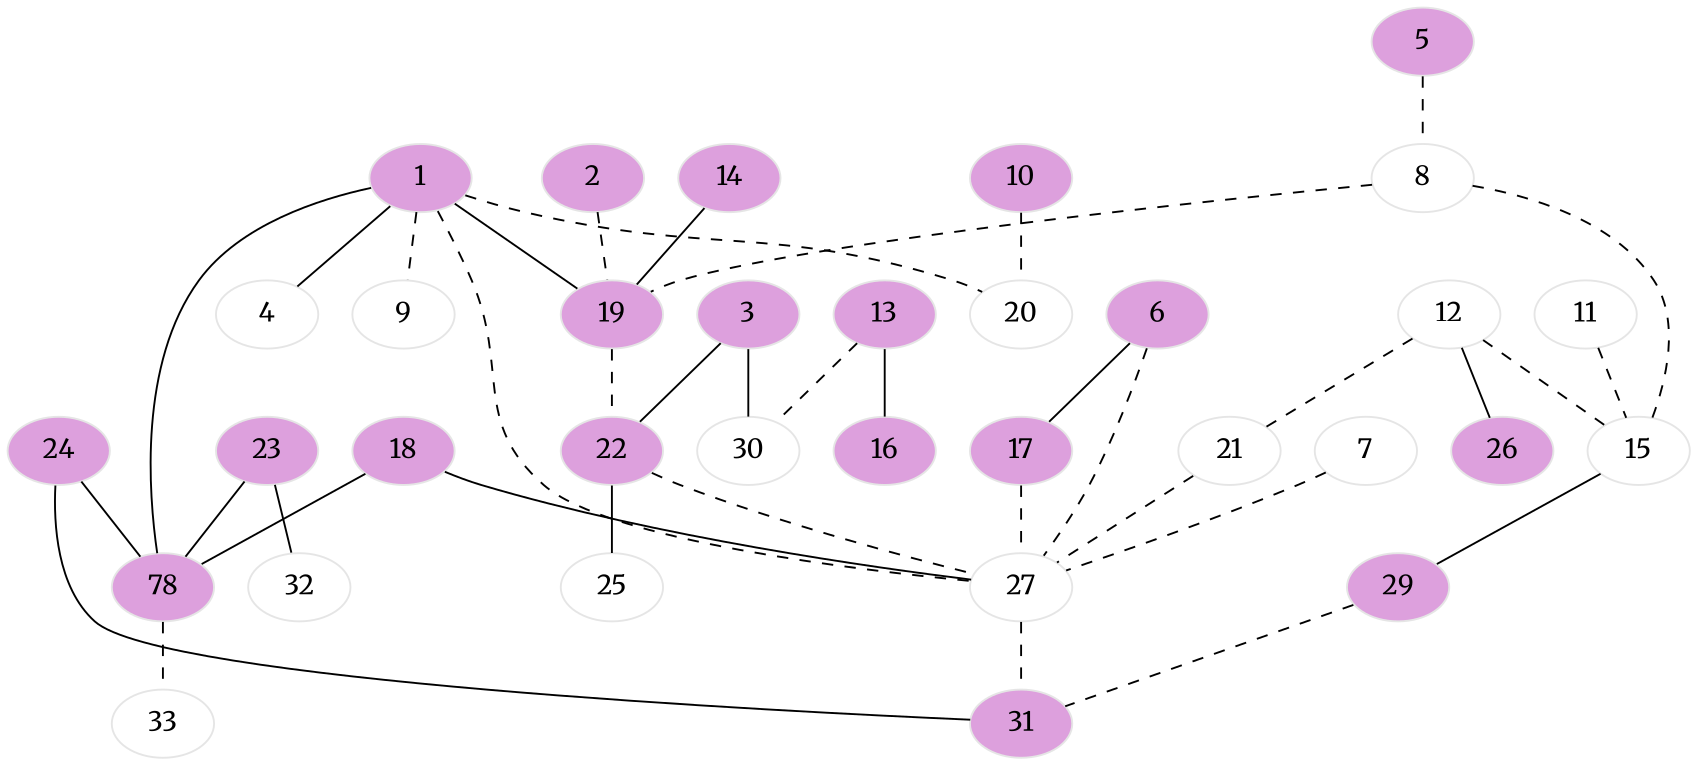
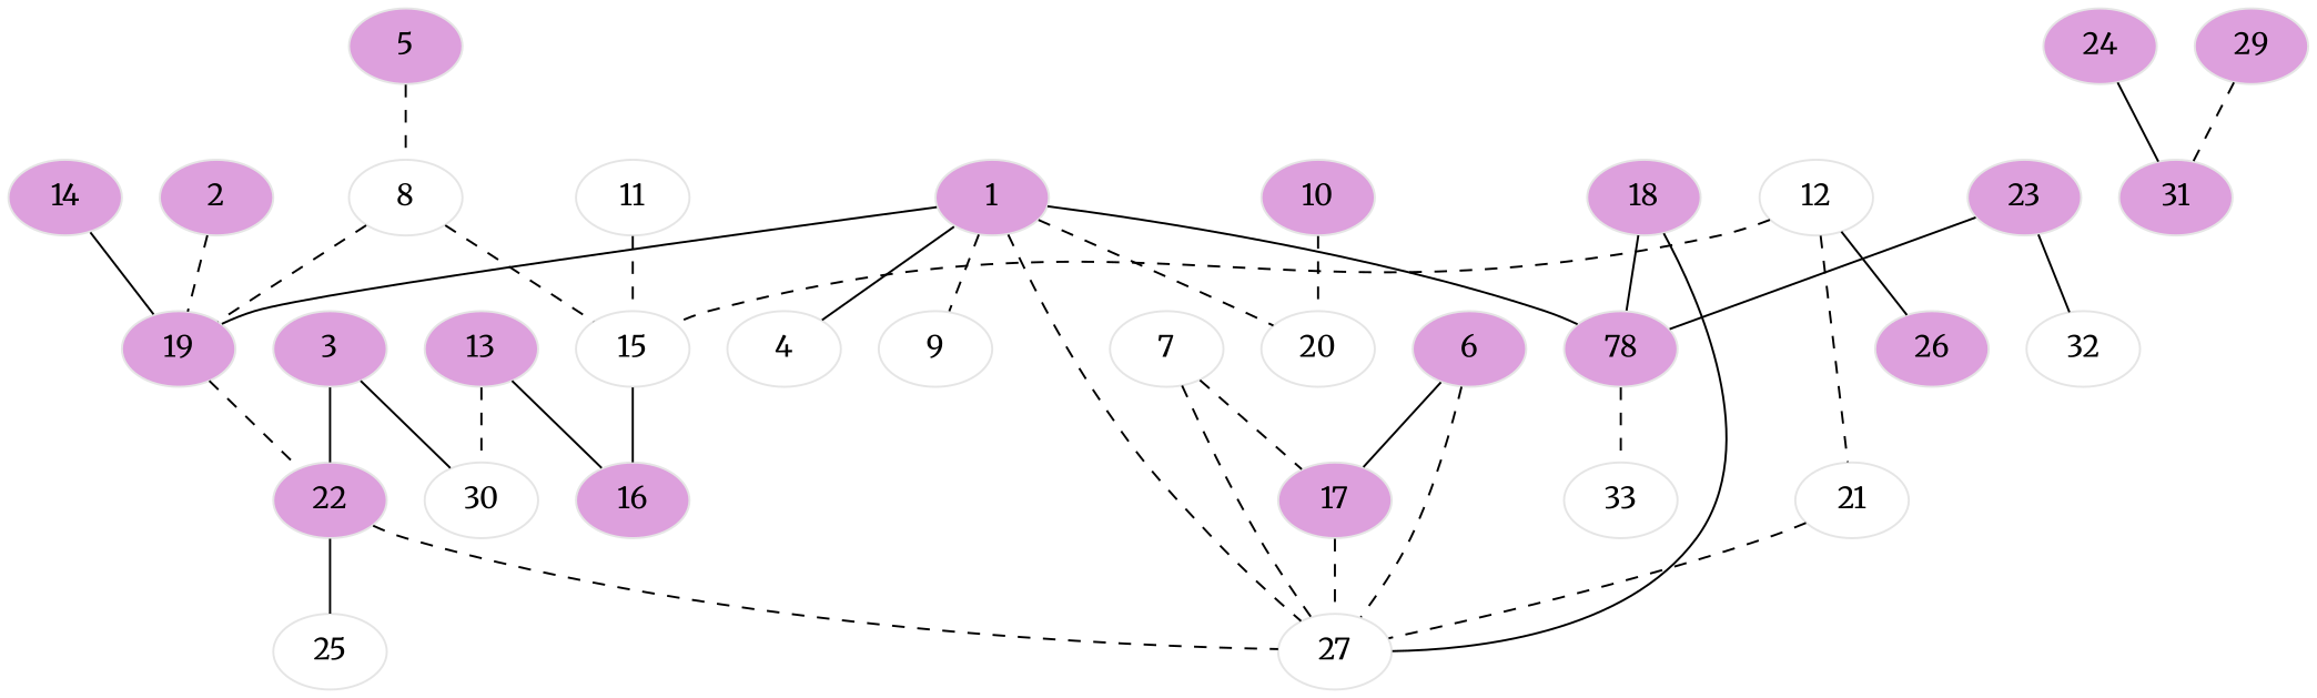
  graph {
    fontname=Merriweather
    node [color=gray90 fillcolor=plum fontname=Merriweather style=filled]
    edge [fontname=Merriweather style=dashed weight=1.0]
    4 [fillcolor=white]
    1
    9 [fillcolor=white]
    19
    20 [fillcolor=white]
    27 [fillcolor=white]
    n7 [label=78]
    22
    31
    33 [fillcolor=white]
    30 [fillcolor=white]
    2
    3
    25 [fillcolor=white]
    8 [fillcolor=white]
    5
    15 [fillcolor=white]
    6
    17
    7 [fillcolor=white]
    16
    10
    11 [fillcolor=white]
    12 [fillcolor=white]
    21 [fillcolor=white]
    26
    13
    14
    18
    23
    32 [fillcolor=white]
    24
    29
    1 -- 4 [style=solid]
    1 -- 9
    1 -- 19 [style=solid]
    1 -- 20
    1 -- 27
    1 -- n7 [style=solid]
    19 -- 22
-   27 -- 31
    n7 -- 33
    22 -- 27
    22 -- 25 [style=solid]
    2 -- 19
    3 -- 22 [style=solid]
    3 -- 30 [style=solid]
    8 -- 19
    8 -- 15
    5 -- 8
-   15 -- 29 [style=solid]
+   15 -- 16 [style=solid]
    6 -- 27
    6 -- 17 [style=solid]
    17 -- 27
    7 -- 27
+   7 -- 17
    10 -- 20
    11 -- 15
    12 -- 15
    12 -- 21
    12 -- 26 [style=solid]
    21 -- 27
    13 -- 30
    13 -- 16 [style=solid]
    14 -- 19 [style=solid]
    18 -- 27 [style=solid]
    18 -- n7 [style=solid]
    23 -- n7 [style=solid]
    23 -- 32 [style=solid]
-   24 -- n7 [style=solid]
    24 -- 31 [style=solid]
    29 -- 31
  }
